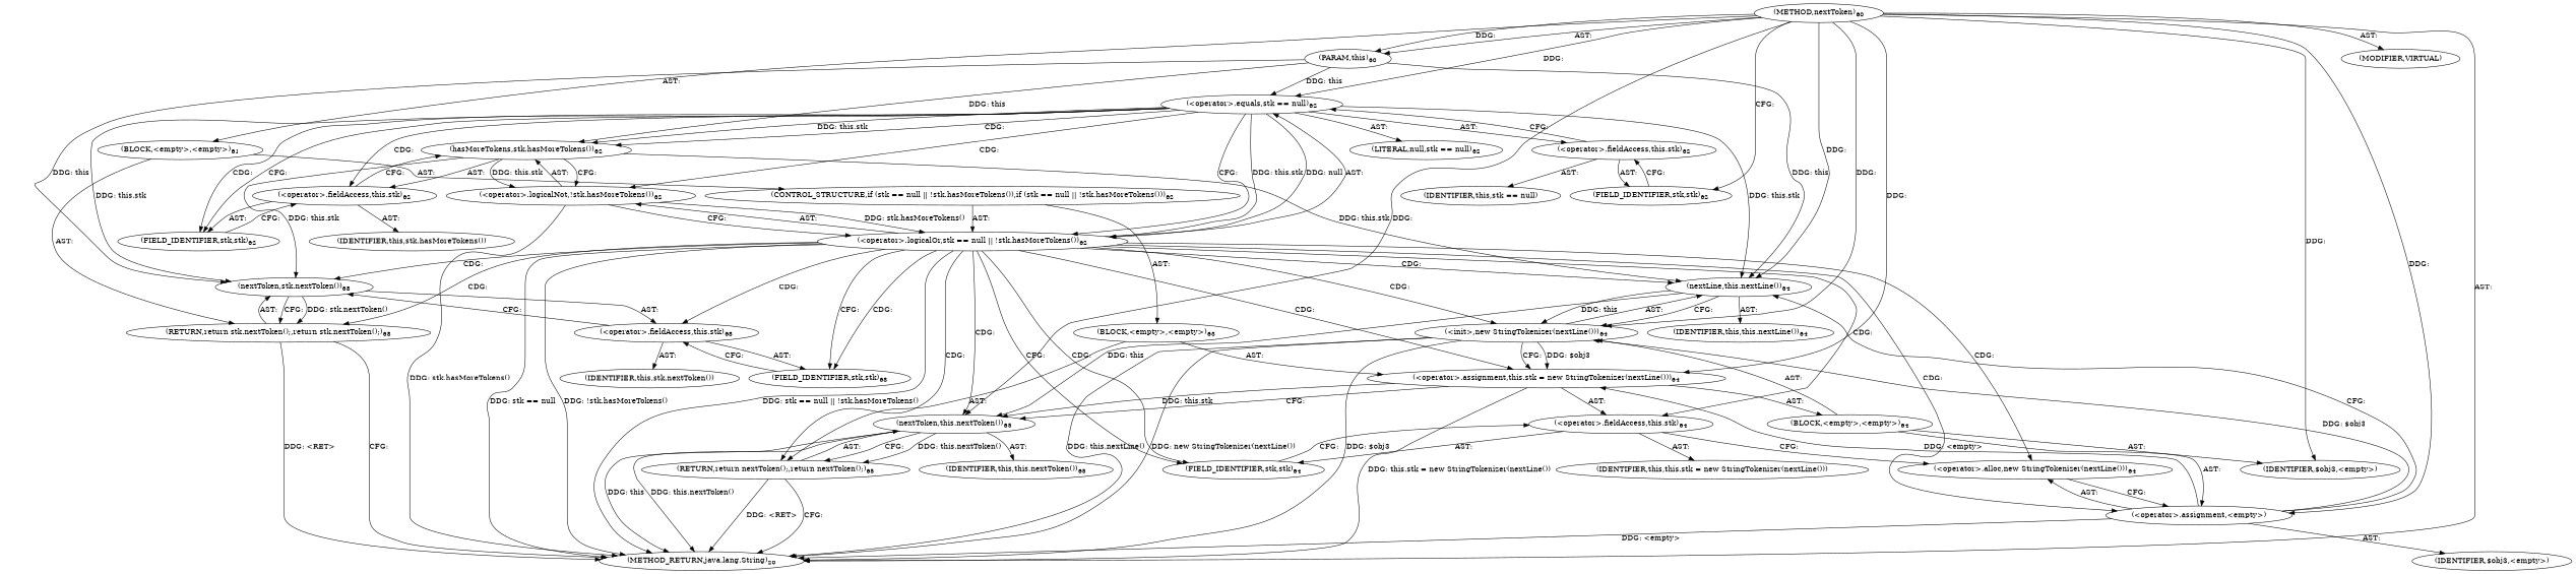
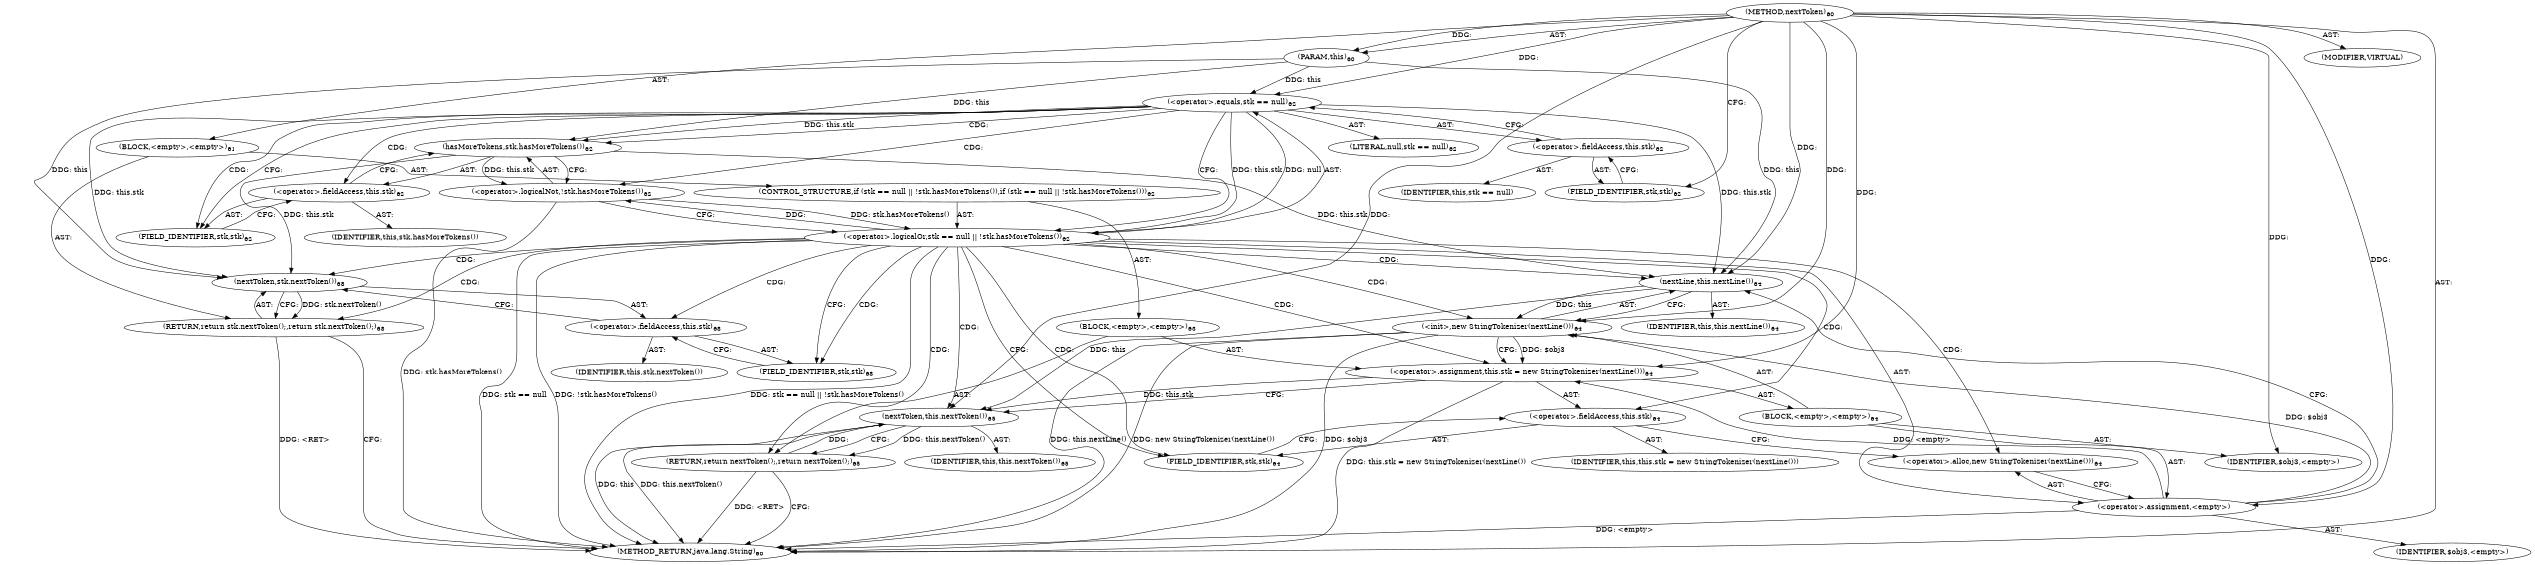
  digraph {
    n1 [label=<(METHOD,nextToken)<SUB>60</SUB>>]
    n2 [label=<(PARAM,this)<SUB>60</SUB>>]
    n3 [label=<(BLOCK,&lt;empty&gt;,&lt;empty&gt;)<SUB>61</SUB>>]
    n4 [label=<(&lt;operator&gt;.equals,stk == null)<SUB>62</SUB>>]
    n5 [label=<(FIELD_IDENTIFIER,stk,stk)<SUB>62</SUB>>]
    n6 [label=<(&lt;operator&gt;.assignment,this.stk = new StringTokenizer(nextLine()))<SUB>64</SUB>>]
    n7 [label=<(&lt;operator&gt;.assignment,&lt;empty&gt;)>]
    n8 [label=<(&lt;init&gt;,new StringTokenizer(nextLine()))<SUB>64</SUB>>]
    n9 [label=<(nextLine,this.nextLine())<SUB>64</SUB>>]
    n10 [label=<(IDENTIFIER,$obj3,&lt;empty&gt;)>]
    n11 [label=<(nextToken,this.nextToken())<SUB>65</SUB>>]
    n12 [label=<(MODIFIER,VIRTUAL)>]
-   n13 [label=<(METHOD_RETURN,java.lang.String)<SUB>20</SUB>>]
+   n13 [label=<(METHOD_RETURN,java.lang.String)<SUB>60</SUB>>]
    n14 [label=<(hasMoreTokens,stk.hasMoreTokens())<SUB>62</SUB>>]
    n15 [label=<(nextToken,stk.nextToken())<SUB>68</SUB>>]
    n16 [label=<(CONTROL_STRUCTURE,if (stk == null || !stk.hasMoreTokens()),if (stk == null || !stk.hasMoreTokens()))<SUB>62</SUB>>]
    n17 [label=<(RETURN,return stk.nextToken();,return stk.nextToken();)<SUB>68</SUB>>]
    n18 [label=<(&lt;operator&gt;.logicalOr,stk == null || !stk.hasMoreTokens())<SUB>62</SUB>>]
    n19 [label=<(&lt;operator&gt;.logicalNot,!stk.hasMoreTokens())<SUB>62</SUB>>]
    n20 [label=<(&lt;operator&gt;.fieldAccess,this.stk)<SUB>62</SUB>>]
    n21 [label=<(LITERAL,null,stk == null)<SUB>62</SUB>>]
    n22 [label=<(&lt;operator&gt;.fieldAccess,this.stk)<SUB>62</SUB>>]
    n23 [label=<(FIELD_IDENTIFIER,stk,stk)<SUB>62</SUB>>]
    n24 [label=<(&lt;operator&gt;.fieldAccess,this.stk)<SUB>64</SUB>>]
    n25 [label=<(BLOCK,&lt;empty&gt;,&lt;empty&gt;)<SUB>64</SUB>>]
    n26 [label=<(&lt;operator&gt;.alloc,new StringTokenizer(nextLine()))<SUB>64</SUB>>]
    n27 [label=<(IDENTIFIER,$obj3,&lt;empty&gt;)>]
    n28 [label=<(IDENTIFIER,this,this.nextLine())<SUB>64</SUB>>]
    n29 [label=<(RETURN,return nextToken();,return nextToken();)<SUB>65</SUB>>]
    n30 [label=<(IDENTIFIER,this,this.nextToken())<SUB>65</SUB>>]
    n31 [label=<(&lt;operator&gt;.fieldAccess,this.stk)<SUB>68</SUB>>]
    n32 [label=<(BLOCK,&lt;empty&gt;,&lt;empty&gt;)<SUB>63</SUB>>]
    n33 [label=<(FIELD_IDENTIFIER,stk,stk)<SUB>64</SUB>>]
    n34 [label=<(FIELD_IDENTIFIER,stk,stk)<SUB>68</SUB>>]
    n35 [label=<(IDENTIFIER,this,this.stk = new StringTokenizer(nextLine()))>]
    n36 [label=<(IDENTIFIER,this,stk.nextToken())>]
    n37 [label=<(IDENTIFIER,this,stk == null)>]
    n38 [label=<(IDENTIFIER,this,stk.hasMoreTokens())>]
    n1 -> n2 [label="AST: "]
    n1 -> n2 [label="DDG: "]
    n1 -> n3 [label="AST: "]
    n1 -> n4 [label="DDG: "]
    n1 -> n5 [label="CFG: "]
    n1 -> n6 [label="DDG: "]
    n1 -> n7 [label="DDG: "]
    n1 -> n8 [label="DDG: "]
    n1 -> n9 [label="DDG: "]
    n1 -> n10 [label="DDG: "]
    n1 -> n11 [label="DDG: "]
    n1 -> n12 [label="AST: "]
    n1 -> n13 [label="AST: "]
    n2 -> n4 [label="DDG: this"]
    n2 -> n9 [label="DDG: this"]
    n2 -> n14 [label="DDG: this"]
    n2 -> n15 [label="DDG: this"]
    n3 -> n16 [label="AST: "]
    n3 -> n17 [label="AST: "]
    n4 -> n9 [label="DDG: this.stk"]
    n4 -> n14 [label="DDG: this.stk"]
    n4 -> n14 [label="CDG: "]
    n4 -> n15 [label="DDG: this.stk"]
    n4 -> n18 [label="CFG: "]
    n4 -> n18 [label="DDG: this.stk"]
    n4 -> n18 [label="DDG: null"]
    n4 -> n19 [label="CDG: "]
    n4 -> n20 [label="AST: "]
    n4 -> n21 [label="AST: "]
    n4 -> n22 [label="CDG: "]
    n4 -> n23 [label="CFG: "]
    n4 -> n23 [label="CDG: "]
    n5 -> n20 [label="CFG: "]
    n6 -> n11 [label="CFG: "]
    n6 -> n11 [label="DDG: this.stk"]
    n6 -> n13 [label="DDG: this.stk = new StringTokenizer(nextLine())"]
    n6 -> n24 [label="AST: "]
    n6 -> n25 [label="AST: "]
    n7 -> n6 [label="DDG: &lt;empty&gt;"]
    n7 -> n8 [label="DDG: $obj3"]
    n7 -> n9 [label="CFG: "]
    n7 -> n13 [label="DDG: &lt;empty&gt;"]
    n7 -> n26 [label="AST: "]
    n7 -> n27 [label="AST: "]
    n8 -> n6 [label="CFG: "]
    n8 -> n6 [label="DDG: $obj3"]
    n8 -> n9 [label="AST: "]
    n8 -> n13 [label="DDG: $obj3"]
    n8 -> n13 [label="DDG: this.nextLine()"]
    n8 -> n13 [label="DDG: new StringTokenizer(nextLine())"]
    n9 -> n8 [label="CFG: "]
    n9 -> n8 [label="DDG: this"]
    n9 -> n11 [label="DDG: this"]
    n9 -> n28 [label="AST: "]
    n11 -> n13 [label="DDG: this"]
    n11 -> n13 [label="DDG: this.nextToken()"]
    n11 -> n29 [label="CFG: "]
    n11 -> n29 [label="DDG: this.nextToken()"]
    n11 -> n30 [label="AST: "]
    n14 -> n9 [label="DDG: this.stk"]
    n14 -> n15 [label="DDG: this.stk"]
    n14 -> n19 [label="CFG: "]
    n14 -> n19 [label="DDG: this.stk"]
    n14 -> n22 [label="AST: "]
    n15 -> n17 [label="CFG: "]
    n15 -> n17 [label="DDG: stk.nextToken()"]
    n15 -> n31 [label="AST: "]
    n16 -> n18 [label="AST: "]
    n16 -> n32 [label="AST: "]
    n17 -> n13 [label="CFG: "]
    n17 -> n13 [label="DDG: &lt;RET&gt;"]
    n17 -> n15 [label="AST: "]
    n18 -> n4 [label="AST: "]
    n18 -> n6 [label="CDG: "]
-   n18 -> n7 [label="CDG: "]
+   n18 -> n7 [label="AST: "]
    n18 -> n8 [label="CDG: "]
    n18 -> n9 [label="CDG: "]
    n18 -> n11 [label="CDG: "]
    n18 -> n13 [label="DDG: stk == null"]
    n18 -> n13 [label="DDG: !stk.hasMoreTokens()"]
    n18 -> n13 [label="DDG: stk == null || !stk.hasMoreTokens()"]
    n18 -> n15 [label="CDG: "]
    n18 -> n17 [label="CDG: "]
-   n18 -> n19 [label="AST: "]
+   n18 -> n19 [label="DDG: "]
    n18 -> n24 [label="CDG: "]
    n18 -> n26 [label="CDG: "]
    n18 -> n29 [label="CDG: "]
    n18 -> n31 [label="CDG: "]
    n18 -> n33 [label="CFG: "]
    n18 -> n33 [label="CDG: "]
    n18 -> n34 [label="CFG: "]
    n18 -> n34 [label="CDG: "]
    n19 -> n13 [label="DDG: stk.hasMoreTokens()"]
    n19 -> n14 [label="AST: "]
    n19 -> n18 [label="CFG: "]
    n19 -> n18 [label="DDG: stk.hasMoreTokens()"]
    n20 -> n4 [label="CFG: "]
    n20 -> n5 [label="AST: "]
    n20 -> n37 [label="AST: "]
    n22 -> n14 [label="CFG: "]
    n22 -> n23 [label="AST: "]
    n22 -> n38 [label="AST: "]
    n23 -> n22 [label="CFG: "]
    n24 -> n26 [label="CFG: "]
    n24 -> n33 [label="AST: "]
    n24 -> n35 [label="AST: "]
    n25 -> n7 [label="AST: "]
    n25 -> n8 [label="AST: "]
    n25 -> n10 [label="AST: "]
    n26 -> n7 [label="CFG: "]
-   n29 -> n11 [label="AST: "]
+   n29 -> n11 [label="DDG: "]
    n29 -> n13 [label="CFG: "]
    n29 -> n13 [label="DDG: &lt;RET&gt;"]
    n31 -> n15 [label="CFG: "]
    n31 -> n34 [label="AST: "]
    n31 -> n36 [label="AST: "]
    n32 -> n6 [label="AST: "]
    n32 -> n29 [label="AST: "]
    n33 -> n24 [label="CFG: "]
    n34 -> n31 [label="CFG: "]
  }
